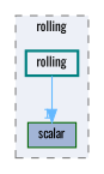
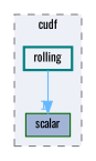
  digraph {
    compound=true
    fontname=Oswald
    node [fontname=Oswald fontsize=10 shape=box]
    n1 [color=darkgreen fillcolor="#a2b4d6" height=0.2 label=scalar style=filled width=0.4]
    n2 [color=teal fillcolor="#edf0f7" height=0.2 label=rolling style="filled,bold" width=0.4]
    subgraph cluster_1 {
      bgcolor="#edf0f7"
      fontsize=10
-     label=rolling
+     label=cudf
      pencolor=grey50
      style="filled,dashed"
      n1
      n2
    }
    n2 -> n1 [color=steelblue1 fontcolor=steelblue1 fontname=Oswald fontsize=10 headlabel=1 labeldistance=1.5 labelfontname=Helvetica labelfontsize=10]
  }
